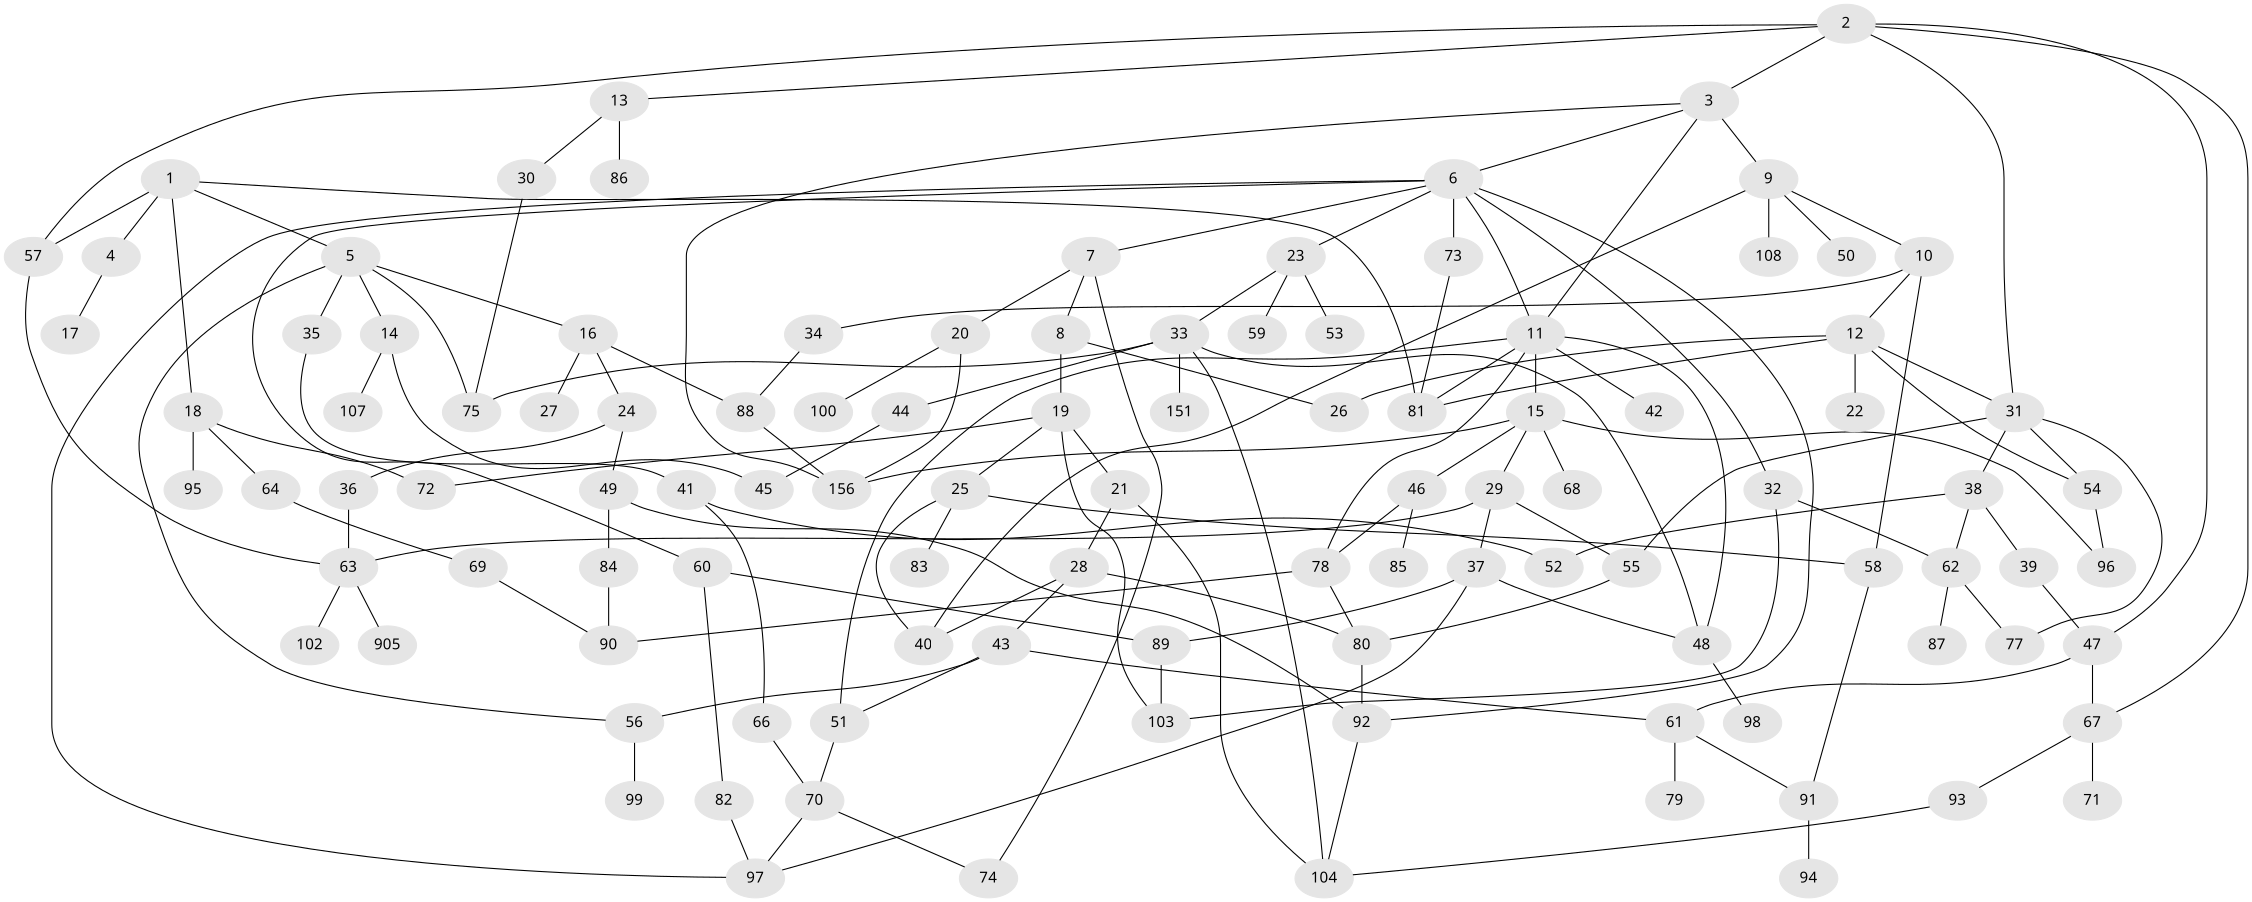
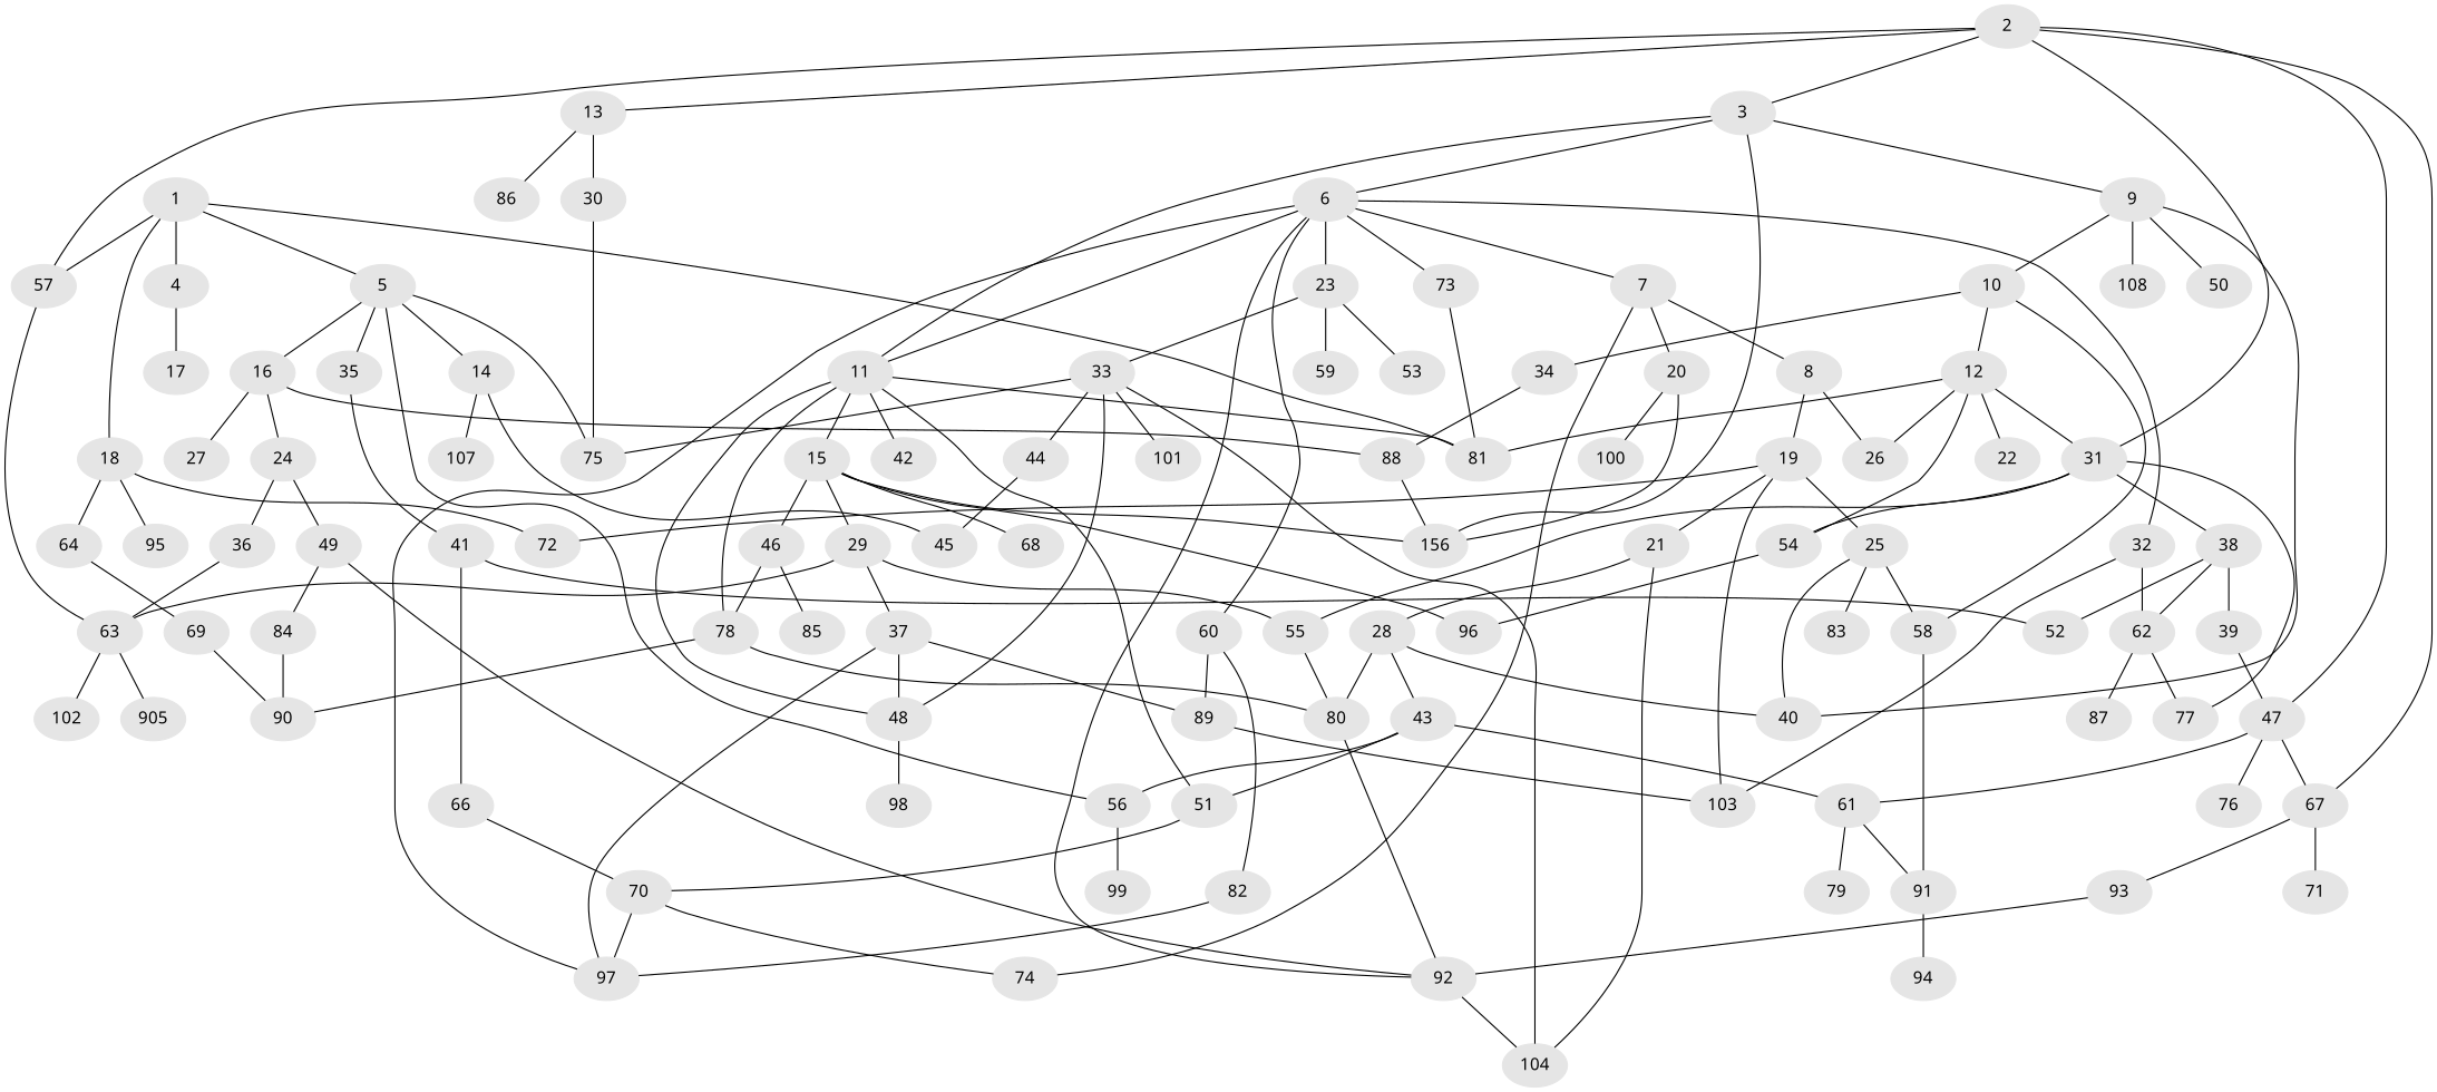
  graph {
    fontname="Noto Sans"
    node [color=gray90 fontname="Noto Sans" style=filled]
    edge [fontname="Noto Sans"]
    1
    4
    5
    18
    81
    57
    2
    3
    13
    31
    47
    67
    17
    14
    16
    35
    56
    75
    64
    72
    95
    6
    9
    11
    n25 [label=156]
    30
    86
    54
    55
    38
    77
    61
+   76
    63
    71
    93
    7
    23
    32
    60
    73
    92
    97
    10
    40
    50
    108
    15
    42
    48
    51
    78
    45
    107
    24
    27
    88
    41
    99
    8
    20
    74
    33
    53
    59
    103
    62
    89
    82
    104
    19
    26
    100
    21
    25
    12
    34
    58
    22
    91
    29
    46
    68
    96
    98
    70
    80
    90
    37
    85
    36
    49
    69
    28
    83
    43
    44
-   101 [label=151]
+   101
    84
    102
    n101 [label=905]
    39
    52
    87
    66
    79
    94
    1 -- 4
    1 -- 5
    1 -- 18
    1 -- 81
    1 -- 57
    4 -- 17
    5 -- 14
    5 -- 16
    5 -- 35
    5 -- 56
    5 -- 75
    18 -- 64
    18 -- 72
    18 -- 95
    57 -- 63
    2 -- 57
    2 -- 3
    2 -- 13
    2 -- 31
    2 -- 47
    2 -- 67
    3 -- 6
    3 -- 9
    3 -- 11
    3 -- n25
    13 -- 30
    13 -- 86
    31 -- 54
    31 -- 55
    31 -- 38
    31 -- 77
    47 -- 67
    47 -- 61
+   47 -- 76
    67 -- 71
    67 -- 93
    14 -- 45
    14 -- 107
    16 -- 24
    16 -- 27
    16 -- 88
    35 -- 41
    56 -- 99
    64 -- 69
    6 -- 11
    6 -- 7
    6 -- 23
    6 -- 32
    6 -- 60
    6 -- 73
    6 -- 92
    6 -- 97
    9 -- 10
    9 -- 40
    9 -- 50
    9 -- 108
    11 -- 81
    11 -- 15
    11 -- 42
    11 -- 48
    11 -- 51
    11 -- 78
    30 -- 75
    54 -- 96
    55 -- 80
    38 -- 62
    38 -- 39
    38 -- 52
    61 -- 91
    61 -- 79
    63 -- 102
    63 -- n101
-   93 -- 104
+   93 -- 92
    7 -- 8
    7 -- 20
    7 -- 74
    23 -- 33
    23 -- 53
    23 -- 59
    32 -- 103
    32 -- 62
    60 -- 89
    60 -- 82
    73 -- 81
    92 -- 104
    10 -- 12
    10 -- 34
    10 -- 58
    15 -- n25
    15 -- 29
    15 -- 46
    15 -- 68
    15 -- 96
    48 -- 98
    51 -- 70
    78 -- 80
    78 -- 90
    24 -- 36
    24 -- 49
    88 -- n25
    41 -- 52
    41 -- 66
    8 -- 19
    8 -- 26
    20 -- n25
    20 -- 100
    33 -- 75
    33 -- 48
    33 -- 104
    33 -- 44
    33 -- 101
    62 -- 77
    62 -- 87
    89 -- 103
    82 -- 97
    19 -- 72
    19 -- 103
    19 -- 21
    19 -- 25
    21 -- 104
    21 -- 28
    25 -- 40
    25 -- 58
    25 -- 83
    12 -- 81
    12 -- 31
    12 -- 54
    12 -- 26
    12 -- 22
    34 -- 88
    58 -- 91
    91 -- 94
    29 -- 55
    29 -- 63
    29 -- 37
    46 -- 78
    46 -- 85
    70 -- 97
    70 -- 74
    80 -- 92
    37 -- 97
    37 -- 48
    37 -- 89
    36 -- 63
    49 -- 92
    49 -- 84
    69 -- 90
    28 -- 40
    28 -- 80
    28 -- 43
    43 -- 56
    43 -- 61
    43 -- 51
    44 -- 45
    84 -- 90
    39 -- 47
    66 -- 70
  }
